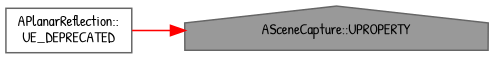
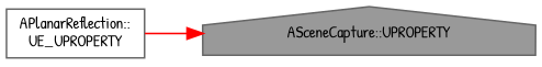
  digraph {
    rankdir=RL
    fontname="Patrick Hand"
    node [fontname="Patrick Hand" fontsize=10 style=filled]
    n1 [color=gray40 fillcolor=grey60 fontcolor=black height=0.2 label="ASceneCapture::UPROPERTY" shape=house width=0.4]
-   n2 [color=grey40 fillcolor=white height=0.2 label="APlanarReflection::\lUE_DEPRECATED" shape=box width=0.4]
+   n2 [color=grey40 fillcolor=white height=0.2 label="APlanarReflection::\lUE_UPROPERTY" shape=box width=0.4]
    n1 -> n2 [color=red dir=back fontname="Patrick Hand" fontsize=10 labelfontname=Helvetica labelfontsize=10 style=solid]
  }
